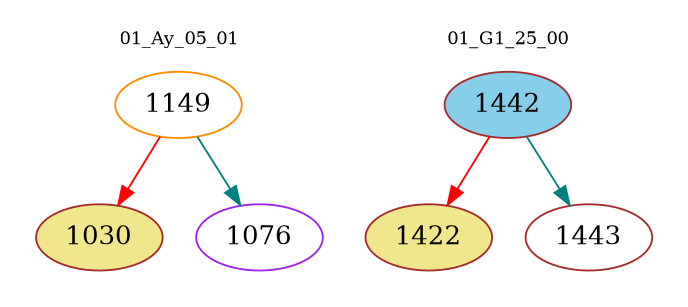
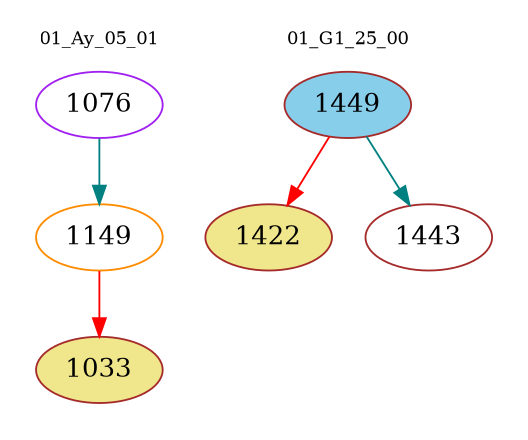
  digraph {
    node [color=brown fillcolor=white style=filled]
    edge [color=red]
    n1 [color=darkorange label=1149]
-   n2 [fillcolor=khaki label=1030]
+   n2 [fillcolor=khaki label=1033]
    n3 [color=purple label=1076]
-   n4 [fillcolor=skyblue label=1442]
+   n4 [fillcolor=skyblue label=1449]
    n5 [fillcolor=khaki label=1422]
    n6 [label=1443]
    subgraph cluster_1 {
      color=white
      fontsize=10
      label="01_Ay_05_01"
      n1
      n2
      n3
    }
    subgraph cluster_2 {
      color=white
      fontsize=10
      label="01_G1_25_00"
      n4
      n5
      n6
    }
    n1 -> n2
-   n1 -> n3 [color=teal]
+   n3 -> n1 [color=teal]
    n4 -> n5
    n4 -> n6 [color=teal]
  }
